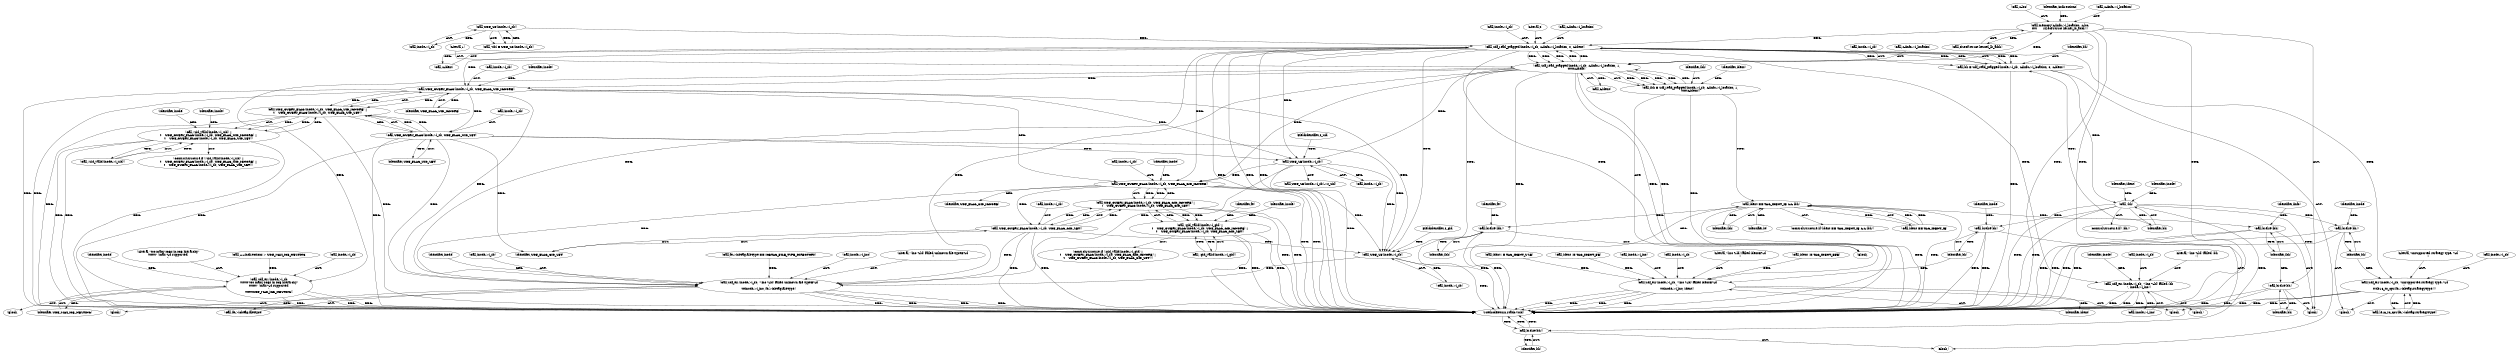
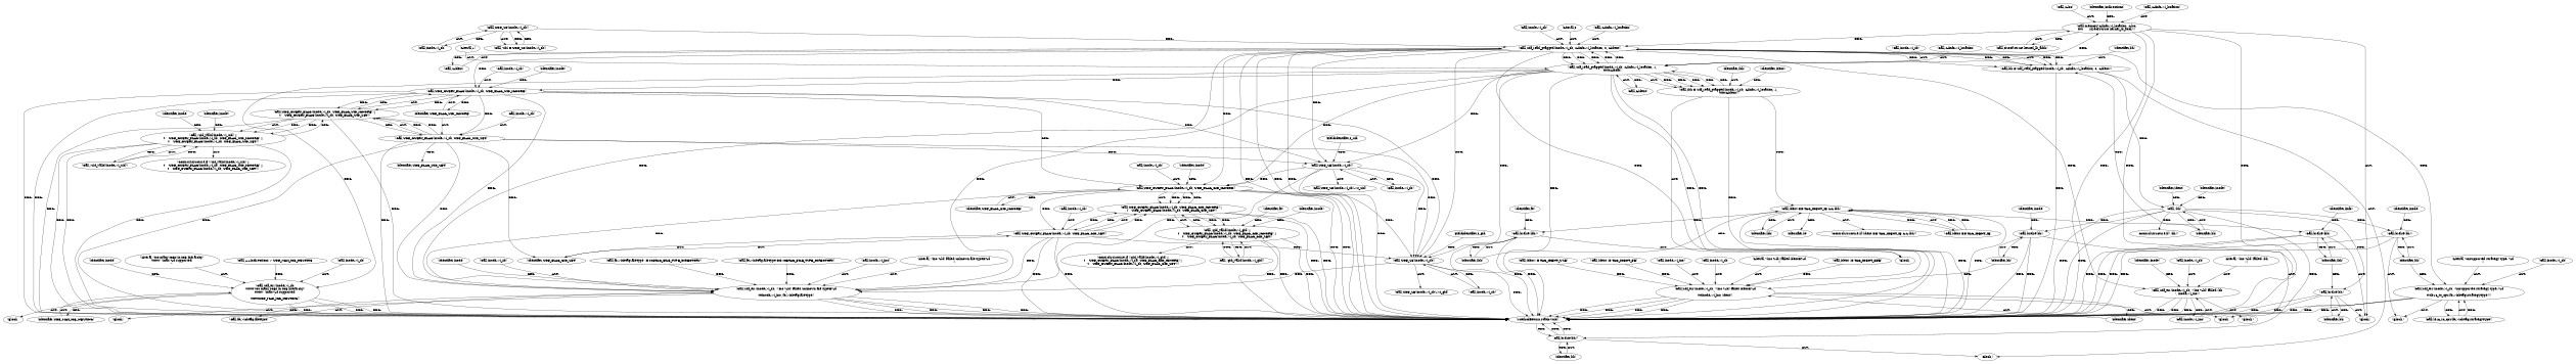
  digraph {
    n1 [label="(Call,memcpy(&iinfo->i_location, &loc,\n\t\t\t\t       sizeof(struct kernel_lb_addr)))"]
    n2 [label="(Call,udf_read_ptagged(inode->i_sb, &iinfo->i_location, 0, &ident))"]
    n3 [label="(Block,)"]
    n4 [label="(Call,sizeof(struct kernel_lb_addr))"]
    n5 [label="(MethodReturn,static void)"]
    n6 [label="(Call,udf_read_ptagged(inode->i_sb, &iinfo->i_location, 1,\n \t\t\t\t\t&ident))"]
    n7 [label="(Call,UDF_QUERY_FLAG(inode->i_sb, UDF_FLAG_UID_IGNORE))"]
    n8 [label="(Call,UDF_SB(inode->i_sb))"]
    n9 [label="(Call,UDF_QUERY_FLAG(inode->i_sb, UDF_FLAG_GID_IGNORE))"]
    n10 [label="(Call,UDF_SB(inode->i_sb))"]
    n11 [label="(Call,udf_err(inode->i_sb, \"(ino %ld) failed unknown file type=%d\n\",\n\t\t\tinode->i_ino, fe->icbTag.fileType))"]
    n12 [label="(Call,bh = udf_read_ptagged(inode->i_sb, &iinfo->i_location, 0, &ident))"]
    n13 [label="(Call,udf_err(inode->i_sb, \"(ino %ld) failed !bh\n\", inode->i_ino))"]
    n14 [label="(Call,udf_err(inode->i_sb, \"(ino %ld) failed ident=%d\n\",\n\t\t\tinode->i_ino, ident))"]
    n15 [label="(Call,udf_err(inode->i_sb, \"unsupported strategy type: %d\n\",\n\t\t\tle16_to_cpu(fe->icbTag.strategyType)))"]
    n16 [label="(Call,&ident)"]
    n17 [label="(Call,brelse(bh))"]
    n18 [label="(Call,ibh = udf_read_ptagged(inode->i_sb, &iinfo->i_location, 1,\n \t\t\t\t\t&ident))"]
    n19 [label="(Call,udf_err(inode->i_sb,\n\t\t\t\t\t\t\"too many ICBs in ICB hierarchy\"\n\t\t\t\t\t\t\" (max %d supported)\n\",\n\t\t\t\t\t\tUDF_MAX_ICB_NESTING))"]
    n20 [label="(Call,&ident)"]
    n21 [label="(Call,ident == TAG_IDENT_IE && ibh)"]
    n22 [label="(Block,)"]
    n23 [label="(Block,)"]
    n24 [label="(Identifier,UDF_MAX_ICB_NESTING)"]
    n25 [label="(Call,UDF_QUERY_FLAG(inode->i_sb, UDF_FLAG_UID_IGNORE) ||\n\t    UDF_QUERY_FLAG(inode->i_sb, UDF_FLAG_UID_SET))"]
    n26 [label="(Call,UDF_QUERY_FLAG(inode->i_sb, UDF_FLAG_UID_SET))"]
    n27 [label="(Identifier,UDF_FLAG_UID_IGNORE)"]
    n28 [label="(Call,UDF_SB(inode->i_sb)->s_uid)"]
    n29 [label="(Call,inode->i_sb)"]
    n30 [label="(Call,UDF_QUERY_FLAG(inode->i_sb, UDF_FLAG_GID_IGNORE) ||\n\t    UDF_QUERY_FLAG(inode->i_sb, UDF_FLAG_GID_SET))"]
    n31 [label="(Call,UDF_QUERY_FLAG(inode->i_sb, UDF_FLAG_GID_SET))"]
    n32 [label="(Identifier,UDF_FLAG_GID_IGNORE)"]
+   n33 [label="(Call,UDF_SB(inode->i_sb)->s_gid)"]
    n34 [label="(Call,inode->i_sb)"]
    n35 [label="(Call,fe->icbTag.fileType)"]
    n36 [label="(Block,)"]
    n37 [label="(Call,!bh)"]
    n38 [label="(Block,)"]
    n39 [label="(Block,)"]
    n40 [label="(Call,inode->i_ino)"]
    n41 [label="(Block,)"]
    n42 [label="(Identifier,ident)"]
    n43 [label="(Block,)"]
    n44 [label="(Call,le16_to_cpu(fe->icbTag.strategyType))"]
    n45 [label="(Call,UDF_SB(inode->i_sb))"]
    n46 [label="(Call,*sbi = UDF_SB(inode->i_sb))"]
    n47 [label="(Call,inode->i_sb)"]
    n48 [label="(Call,brelse(bh))"]
    n49 [label="(Call,brelse(bh))"]
    n50 [label="(Call,brelse(bh))"]
    n51 [label="(ControlStructure,if (!bh))"]
    n52 [label="(Identifier,bh)"]
    n53 [label="(Identifier,bh)"]
    n54 [label="(Identifier,bh)"]
    n55 [label="(Identifier,bh)"]
    n56 [label="(Identifier,bh)"]
    n57 [label="(Call,brelse(ibh))"]
    n58 [label="(Call,brelse(ibh))"]
    n59 [label="(ControlStructure,if (ident == TAG_IDENT_IE && ibh))"]
    n60 [label="(Call,ident == TAG_IDENT_IE)"]
    n61 [label="(Identifier,ibh)"]
    n62 [label="(Identifier,ibh)"]
    n63 [label="(Identifier,ibh)"]
    n64 [label="(Call,!uid_valid(inode->i_uid) ||\n\t    UDF_QUERY_FLAG(inode->i_sb, UDF_FLAG_UID_IGNORE) ||\n\t    UDF_QUERY_FLAG(inode->i_sb, UDF_FLAG_UID_SET))"]
    n65 [label="(Identifier,UDF_FLAG_UID_SET)"]
    n66 [label="(Identifier,UDF_FLAG_GID_SET)"]
    n67 [label="(Call,!uid_valid(inode->i_uid))"]
    n68 [label="(ControlStructure,if (!uid_valid(inode->i_uid) ||\n\t    UDF_QUERY_FLAG(inode->i_sb, UDF_FLAG_UID_IGNORE) ||\n\t    UDF_QUERY_FLAG(inode->i_sb, UDF_FLAG_UID_SET)))"]
    n69 [label="(Call,!gid_valid(inode->i_gid) ||\n\t    UDF_QUERY_FLAG(inode->i_sb, UDF_FLAG_GID_IGNORE) ||\n\t    UDF_QUERY_FLAG(inode->i_sb, UDF_FLAG_GID_SET))"]
    n70 [label="(Call,!gid_valid(inode->i_gid))"]
    n71 [label="(ControlStructure,if (!gid_valid(inode->i_gid) ||\n\t    UDF_QUERY_FLAG(inode->i_sb, UDF_FLAG_GID_IGNORE) ||\n\t    UDF_QUERY_FLAG(inode->i_sb, UDF_FLAG_GID_SET)))"]
    n72 [label="(Identifier,inode)"]
    n73 [label="(Call,&loc)"]
    n74 [label="(Identifier,inode)"]
    n75 [label="(Call,inode->i_sb)"]
    n76 [label="(Call,inode->i_sb)"]
    n77 [label="(Call,inode->i_sb)"]
    n78 [label="(Identifier,inode)"]
+   n79 [label="(Call,fe->icbTag.fileType != ICBTAG_FILE_TYPE_DIRECTORY)"]
    n80 [label="(Identifier,bh)"]
    n81 [label="(Call,inode->i_sb)"]
    n82 [label="(FieldIdentifier,s_gid)"]
    n83 [label="(Call,inode->i_sb)"]
    n84 [label="(Call,inode->i_ino)"]
    n85 [label="(Call,fe->icbTag.fileType == ICBTAG_FILE_TYPE_DIRECTORY)"]
    n86 [label="(Call,inode->i_sb)"]
    n87 [label="(Identifier,fe)"]
    n88 [label="(Call,++indirections > UDF_MAX_ICB_NESTING)"]
    n89 [label="(Call,inode->i_sb)"]
    n90 [label="(Call,inode->i_ino)"]
    n91 [label="(Identifier,inode)"]
    n92 [label="(Identifier,fe)"]
    n93 [label="(Identifier,ibh)"]
    n94 [label="(Call,inode->i_sb)"]
    n95 [label="(Literal,\"(ino %ld) failed ident=%d\n\")"]
    n96 [label="(Literal,\"unsupported strategy type: %d\n\")"]
    n97 [label="(Identifier,inode)"]
    n98 [label="(Call,inode->i_sb)"]
    n99 [label="(Literal,\"(ino %ld) failed unknown file type=%d\n\")"]
    n100 [label="(Call,inode->i_sb)"]
    n101 [label="(Call,&iinfo->i_location)"]
    n102 [label="(Identifier,indirections)"]
    n103 [label="(Identifier,inode)"]
    n104 [label="(Call,ident != TAG_IDENT_EFE)"]
    n105 [label="(Call,inode->i_sb)"]
    n106 [label="(Identifier,ident)"]
    n107 [label="(Identifier,inode)"]
    n108 [label="(Call,&iinfo->i_location)"]
    n109 [label="(Literal,0)"]
    n110 [label="(Identifier,inode)"]
    n111 [label="(Identifier,inode)"]
    n112 [label="(Call,ident != TAG_IDENT_USE)"]
    n113 [label="(Identifier,ident)"]
    n114 [label="(Literal,\"(ino %ld) failed !bh\n\")"]
    n115 [label="(Call,&iinfo->i_location)"]
    n116 [label="(Literal,1)"]
    n117 [label="(Call,ident != TAG_IDENT_FE)"]
    n118 [label="(Identifier,iinfo)"]
    n119 [label="(Identifier,inode)"]
    n120 [label="(Identifier,inode)"]
    n121 [label="(FieldIdentifier,s_uid)"]
    n122 [label="(Literal,\"too many ICBs in ICB hierarchy\"\n\t\t\t\t\t\t\" (max %d supported)\n\")"]
    n123 [label="(Identifier,ie)"]
    n1 -> n2 [label="DDG: "]
    n1 -> n3 [label="AST: "]
    n1 -> n4 [label="CFG: "]
    n1 -> n5 [label="DDG: "]
    n1 -> n5 [label="DDG: "]
    n1 -> n5 [label="DDG: "]
    n2 -> n5 [label="DDG: "]
    n2 -> n5 [label="DDG: "]
    n2 -> n5 [label="DDG: "]
    n2 -> n6 [label="DDG: "]
    n2 -> n6 [label="DDG: "]
    n2 -> n6 [label="DDG: "]
    n2 -> n7 [label="DDG: "]
    n2 -> n8 [label="DDG: "]
    n2 -> n9 [label="DDG: "]
    n2 -> n10 [label="DDG: "]
    n2 -> n11 [label="DDG: "]
    n2 -> n12 [label="AST: "]
    n2 -> n12 [label="DDG: "]
    n2 -> n12 [label="DDG: "]
    n2 -> n12 [label="DDG: "]
    n2 -> n12 [label="DDG: "]
    n2 -> n13 [label="DDG: "]
    n2 -> n14 [label="DDG: "]
    n2 -> n15 [label="DDG: "]
    n2 -> n16 [label="CFG: "]
    n4 -> n1 [label="AST: "]
    n5 -> n17 [label="CFG: "]
    n6 -> n1 [label="DDG: "]
    n6 -> n2 [label="DDG: "]
    n6 -> n2 [label="DDG: "]
    n6 -> n5 [label="DDG: "]
    n6 -> n5 [label="DDG: "]
    n6 -> n5 [label="DDG: "]
    n6 -> n7 [label="DDG: "]
    n6 -> n8 [label="DDG: "]
    n6 -> n9 [label="DDG: "]
    n6 -> n10 [label="DDG: "]
    n6 -> n11 [label="DDG: "]
    n6 -> n18 [label="AST: "]
    n6 -> n18 [label="DDG: "]
    n6 -> n18 [label="DDG: "]
    n6 -> n18 [label="DDG: "]
    n6 -> n18 [label="DDG: "]
    n6 -> n19 [label="DDG: "]
    n6 -> n20 [label="CFG: "]
    n7 -> n5 [label="DDG: "]
    n7 -> n5 [label="DDG: "]
    n7 -> n8 [label="DDG: "]
    n7 -> n9 [label="CFG: "]
    n7 -> n10 [label="DDG: "]
    n7 -> n11 [label="DDG: "]
    n7 -> n25 [label="AST: "]
    n7 -> n25 [label="DDG: "]
    n7 -> n25 [label="DDG: "]
    n7 -> n26 [label="DDG: "]
    n7 -> n27 [label="DDG: "]
    n8 -> n5 [label="DDG: "]
    n8 -> n9 [label="DDG: "]
    n8 -> n10 [label="DDG: "]
    n8 -> n11 [label="DDG: "]
    n8 -> n28 [label="AST: "]
    n8 -> n29 [label="CFG: "]
    n9 -> n5 [label="DDG: "]
    n9 -> n5 [label="DDG: "]
    n9 -> n10 [label="DDG: "]
    n9 -> n11 [label="DDG: "]
    n9 -> n30 [label="AST: "]
    n9 -> n30 [label="DDG: "]
    n9 -> n30 [label="DDG: "]
    n9 -> n31 [label="DDG: "]
    n9 -> n32 [label="CFG: "]
    n10 -> n5 [label="DDG: "]
    n10 -> n11 [label="DDG: "]
+   n10 -> n33 [label="AST: "]
    n10 -> n34 [label="CFG: "]
    n11 -> n5 [label="DDG: "]
    n11 -> n5 [label="DDG: "]
    n11 -> n5 [label="DDG: "]
    n11 -> n5 [label="DDG: "]
    n11 -> n35 [label="CFG: "]
    n11 -> n36 [label="AST: "]
    n12 -> n2 [label="CFG: "]
    n12 -> n5 [label="DDG: "]
    n12 -> n37 [label="DDG: "]
    n12 -> n38 [label="AST: "]
    n13 -> n5 [label="DDG: "]
    n13 -> n5 [label="DDG: "]
    n13 -> n5 [label="DDG: "]
    n13 -> n39 [label="AST: "]
    n13 -> n40 [label="CFG: "]
    n14 -> n5 [label="DDG: "]
    n14 -> n5 [label="DDG: "]
    n14 -> n5 [label="DDG: "]
    n14 -> n5 [label="DDG: "]
    n14 -> n41 [label="AST: "]
    n14 -> n42 [label="CFG: "]
    n15 -> n5 [label="DDG: "]
    n15 -> n5 [label="DDG: "]
    n15 -> n5 [label="DDG: "]
    n15 -> n43 [label="AST: "]
    n15 -> n44 [label="CFG: "]
    n16 -> n2 [label="AST: "]
    n17 -> n5 [label="DDG: "]
    n17 -> n5 [label="DDG: "]
    n17 -> n38 [label="AST: "]
    n17 -> n56 [label="CFG: "]
    n18 -> n5 [label="DDG: "]
    n18 -> n6 [label="CFG: "]
    n18 -> n21 [label="DDG: "]
    n18 -> n22 [label="AST: "]
    n19 -> n5 [label="DDG: "]
    n19 -> n5 [label="DDG: "]
    n19 -> n5 [label="DDG: "]
    n19 -> n23 [label="AST: "]
    n19 -> n24 [label="CFG: "]
    n20 -> n6 [label="AST: "]
    n21 -> n5 [label="DDG: "]
    n21 -> n5 [label="DDG: "]
    n21 -> n57 [label="DDG: "]
    n21 -> n58 [label="DDG: "]
    n21 -> n59 [label="AST: "]
    n21 -> n60 [label="DDG: "]
    n21 -> n61 [label="CFG: "]
    n24 -> n19 [label="AST: "]
    n25 -> n5 [label="DDG: "]
    n25 -> n5 [label="DDG: "]
    n25 -> n7 [label="CFG: "]
    n25 -> n26 [label="CFG: "]
    n25 -> n64 [label="AST: "]
    n25 -> n64 [label="DDG: "]
    n25 -> n64 [label="DDG: "]
    n26 -> n5 [label="DDG: "]
    n26 -> n5 [label="DDG: "]
    n26 -> n8 [label="DDG: "]
    n26 -> n10 [label="DDG: "]
    n26 -> n11 [label="DDG: "]
    n26 -> n25 [label="AST: "]
    n26 -> n25 [label="DDG: "]
    n26 -> n25 [label="DDG: "]
    n26 -> n65 [label="CFG: "]
    n26 -> n66 [label="DDG: "]
    n27 -> n7 [label="AST: "]
    n29 -> n8 [label="AST: "]
    n30 -> n5 [label="DDG: "]
    n30 -> n5 [label="DDG: "]
    n30 -> n9 [label="CFG: "]
    n30 -> n31 [label="CFG: "]
    n30 -> n69 [label="AST: "]
    n30 -> n69 [label="DDG: "]
    n30 -> n69 [label="DDG: "]
    n31 -> n5 [label="DDG: "]
    n31 -> n5 [label="DDG: "]
    n31 -> n10 [label="DDG: "]
    n31 -> n11 [label="DDG: "]
    n31 -> n30 [label="AST: "]
    n31 -> n30 [label="DDG: "]
    n31 -> n30 [label="DDG: "]
    n31 -> n66 [label="AST: "]
+   n32 -> n9 [label="AST: "]
    n34 -> n10 [label="AST: "]
    n35 -> n11 [label="AST: "]
    n37 -> n5 [label="DDG: "]
    n37 -> n5 [label="DDG: "]
    n37 -> n17 [label="DDG: "]
    n37 -> n48 [label="DDG: "]
    n37 -> n49 [label="DDG: "]
    n37 -> n50 [label="DDG: "]
-   n37 -> n51 [label="AST: "]
+   n37 -> n51 [label="DDG: "]
    n37 -> n52 [label="CFG: "]
    n40 -> n13 [label="AST: "]
    n42 -> n14 [label="AST: "]
    n44 -> n15 [label="AST: "]
    n44 -> n15 [label="DDG: "]
    n45 -> n2 [label="DDG: "]
    n45 -> n46 [label="AST: "]
    n45 -> n46 [label="DDG: "]
    n45 -> n47 [label="CFG: "]
    n46 -> n45 [label="CFG: "]
    n47 -> n45 [label="AST: "]
    n48 -> n5 [label="DDG: "]
    n48 -> n5 [label="DDG: "]
    n48 -> n41 [label="AST: "]
    n48 -> n53 [label="CFG: "]
    n49 -> n3 [label="AST: "]
    n49 -> n5 [label="DDG: "]
    n49 -> n5 [label="DDG: "]
    n49 -> n54 [label="CFG: "]
    n50 -> n5 [label="DDG: "]
    n50 -> n5 [label="DDG: "]
    n50 -> n43 [label="AST: "]
    n50 -> n55 [label="CFG: "]
    n52 -> n12 [label="CFG: "]
    n52 -> n37 [label="AST: "]
    n53 -> n14 [label="CFG: "]
    n53 -> n48 [label="AST: "]
    n54 -> n49 [label="AST: "]
    n55 -> n15 [label="CFG: "]
    n55 -> n50 [label="AST: "]
    n56 -> n17 [label="AST: "]
    n57 -> n3 [label="AST: "]
    n57 -> n5 [label="DDG: "]
    n57 -> n5 [label="DDG: "]
    n57 -> n62 [label="CFG: "]
    n58 -> n5 [label="DDG: "]
    n58 -> n5 [label="DDG: "]
    n58 -> n22 [label="AST: "]
    n58 -> n63 [label="CFG: "]
    n60 -> n21 [label="AST: "]
    n60 -> n21 [label="DDG: "]
    n60 -> n21 [label="DDG: "]
    n61 -> n21 [label="AST: "]
    n62 -> n49 [label="CFG: "]
    n62 -> n57 [label="AST: "]
    n63 -> n21 [label="CFG: "]
    n63 -> n58 [label="AST: "]
    n64 -> n5 [label="DDG: "]
    n64 -> n5 [label="DDG: "]
    n64 -> n5 [label="DDG: "]
    n64 -> n25 [label="CFG: "]
    n64 -> n67 [label="CFG: "]
    n64 -> n68 [label="AST: "]
-   n65 -> n26 [label="AST: "]
+   n27 -> n26 [label="AST: "]
    n66 -> n31 [label="AST: "]
    n67 -> n64 [label="AST: "]
    n67 -> n64 [label="DDG: "]
    n69 -> n5 [label="DDG: "]
    n69 -> n5 [label="DDG: "]
    n69 -> n5 [label="DDG: "]
    n69 -> n30 [label="CFG: "]
    n69 -> n70 [label="CFG: "]
    n69 -> n71 [label="AST: "]
    n70 -> n69 [label="AST: "]
    n70 -> n69 [label="DDG: "]
    n72 -> n64 [label="CFG: "]
    n73 -> n1 [label="AST: "]
    n74 -> n7 [label="CFG: "]
    n75 -> n9 [label="AST: "]
    n76 -> n11 [label="AST: "]
    n77 -> n15 [label="AST: "]
    n78 -> n9 [label="CFG: "]
+   n79 -> n11 [label="DDG: "]
    n80 -> n12 [label="AST: "]
    n81 -> n2 [label="AST: "]
    n82 -> n10 [label="CFG: "]
    n83 -> n7 [label="AST: "]
    n84 -> n14 [label="AST: "]
    n85 -> n11 [label="DDG: "]
    n86 -> n31 [label="AST: "]
    n87 -> n69 [label="CFG: "]
    n88 -> n19 [label="DDG: "]
    n89 -> n13 [label="AST: "]
    n90 -> n11 [label="AST: "]
    n91 -> n50 [label="CFG: "]
    n92 -> n58 [label="CFG: "]
    n93 -> n18 [label="AST: "]
    n94 -> n14 [label="AST: "]
    n95 -> n14 [label="AST: "]
    n96 -> n15 [label="AST: "]
    n97 -> n48 [label="CFG: "]
    n98 -> n19 [label="AST: "]
    n99 -> n11 [label="AST: "]
    n100 -> n6 [label="AST: "]
    n101 -> n6 [label="AST: "]
    n102 -> n1 [label="CFG: "]
    n103 -> n11 [label="CFG: "]
    n104 -> n14 [label="DDG: "]
    n105 -> n26 [label="AST: "]
    n106 -> n37 [label="CFG: "]
    n107 -> n19 [label="CFG: "]
    n108 -> n1 [label="AST: "]
    n109 -> n2 [label="AST: "]
    n110 -> n64 [label="CFG: "]
    n111 -> n37 [label="CFG: "]
    n112 -> n14 [label="DDG: "]
    n113 -> n18 [label="CFG: "]
    n114 -> n13 [label="AST: "]
    n115 -> n2 [label="AST: "]
    n116 -> n6 [label="AST: "]
    n117 -> n14 [label="DDG: "]
    n118 -> n57 [label="CFG: "]
    n119 -> n13 [label="CFG: "]
    n120 -> n69 [label="CFG: "]
    n121 -> n8 [label="CFG: "]
    n122 -> n19 [label="AST: "]
-   n123 -> n21 [label="CFG: "]
+   n21 -> n123 [label="CFG: "]
  }
